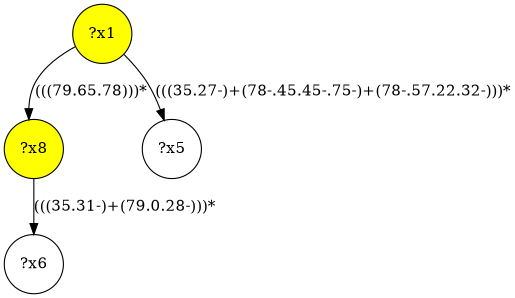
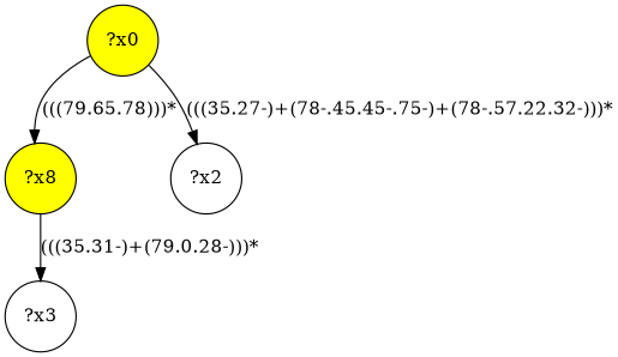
  digraph {
    node [shape=circle]
-   n1 [fillcolor=yellow label="?x1" style="filled,"]
+   n1 [fillcolor=yellow label="?x0" style="filled,"]
    n2 [fillcolor=yellow label="?x8" style="filled,"]
-   n3 [label="?x5"]
-   n4 [label="?x6"]
+   n3 [label="?x2"]
+   n4 [label="?x3"]
    n1 -> n2 [label="(((79.65.78)))*"]
    n1 -> n3 [label="(((35.27-)+(78-.45.45-.75-)+(78-.57.22.32-)))*"]
    n2 -> n4 [label="(((35.31-)+(79.0.28-)))*"]
  }
